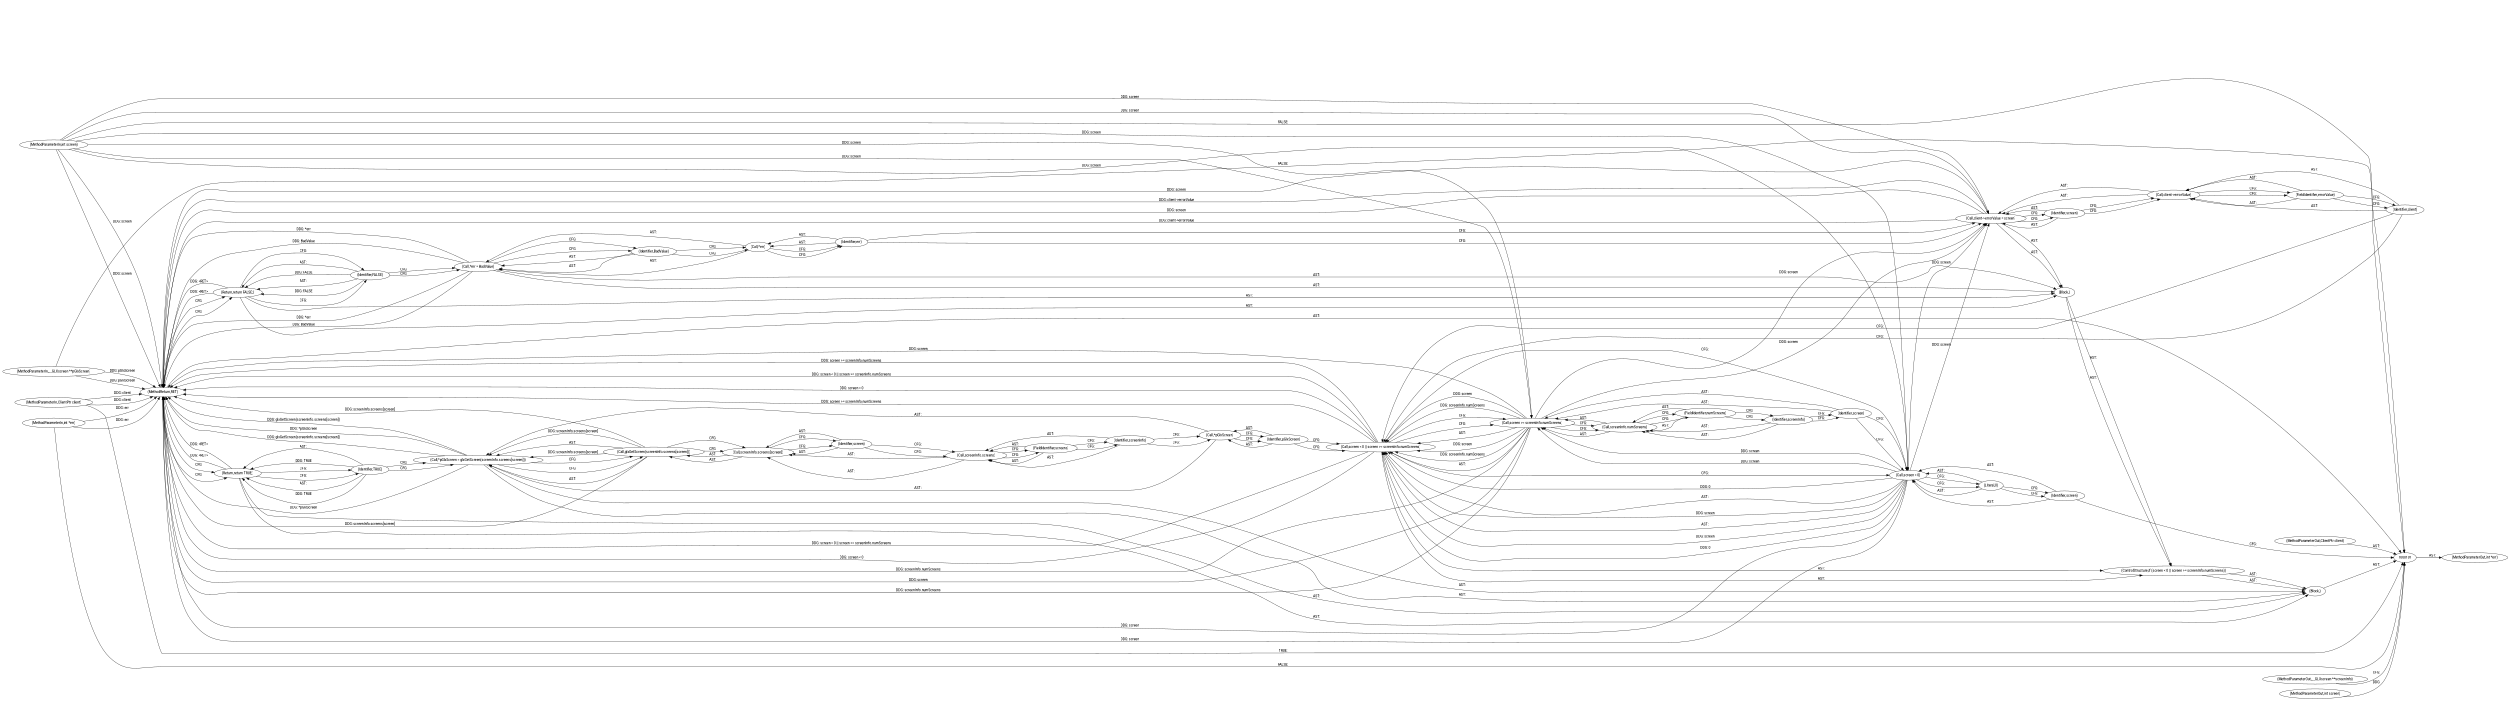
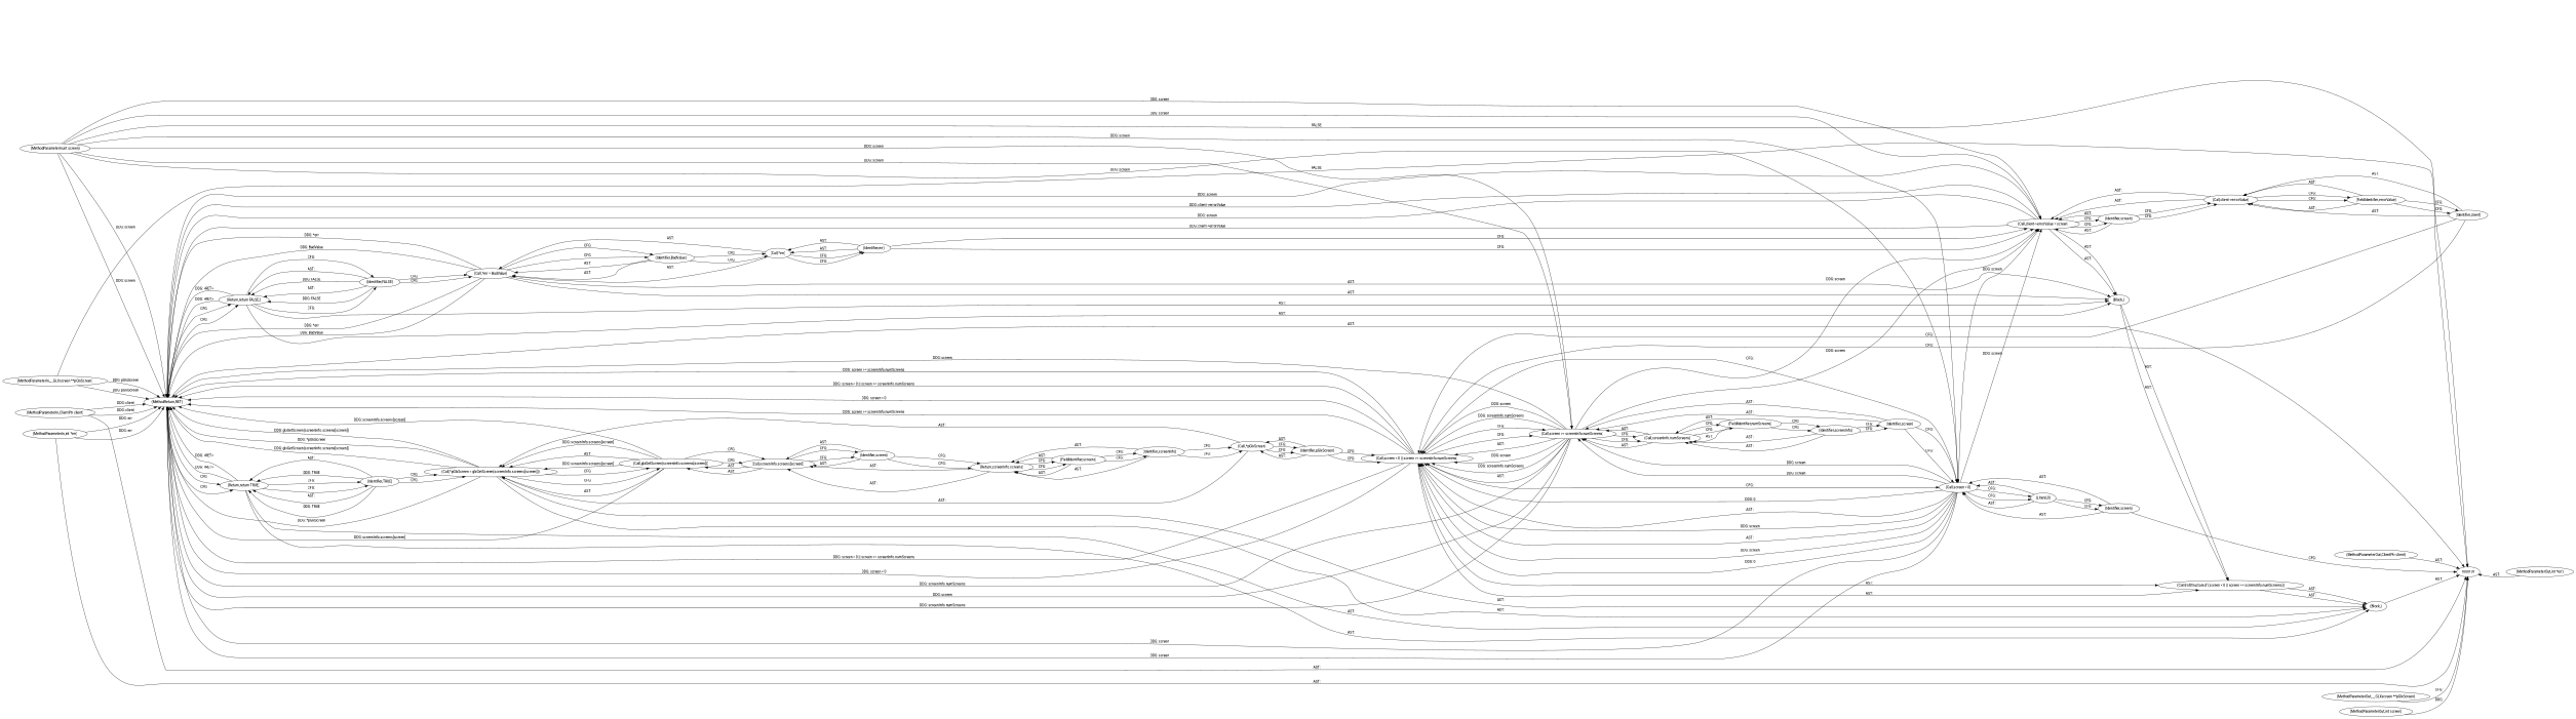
  digraph {
    fontname="Roboto Condensed"
    rankdir=LR
    node [fontname="Roboto Condensed"]
    edge [fontname="Roboto Condensed"]
    n1 [label="(MethodReturn,RET)"]
    n2 [label="(Return,return TRUE;)"]
    n3 [label="(Return,return FALSE;)"]
    1000101
    n5 [label="(Block,)"]
    n6 [label="(Identifier,TRUE)"]
    n7 [label="(Block,)"]
    n8 [label="(Identifier,FALSE)"]
    n9 [label="(MethodParameterIn,ClientPtr client)"]
    n10 [label="(MethodParameterOut,ClientPtr client)"]
    n11 [label="(MethodParameterIn,int screen)"]
    n12 [label="(Call,screen >= screenInfo.numScreens)"]
    n13 [label="(Call,screen < 0)"]
    n14 [label="(Call,client->errorValue = screen)"]
    n15 [label="(Call,screen < 0 || screen >= screenInfo.numScreens)"]
    n16 [label="(Call,screenInfo.numScreens)"]
    n17 [label="(Literal,0)"]
    n18 [label="(Identifier,screen)"]
    n19 [label="(MethodParameterOut,int screen)"]
    n20 [label="(MethodParameterIn,__GLXscreen **pGlxScreen)"]
-   n21 [label="(MethodParameterOut,__GLXscreen **screenInfo)"]
+   n21 [label="(MethodParameterOut,__GLXscreen **pGlxScreen)"]
    n22 [label="(MethodParameterIn,int *err)"]
    n23 [label="(MethodParameterOut,int *err)"]
    n24 [label="(Call,glxGetScreen(screenInfo.screens[screen]))"]
    n25 [label="(Call,screenInfo.screens[screen])"]
    n26 [label="(Call,*pGlxScreen = glxGetScreen(screenInfo.screens[screen]))"]
    n27 [label="(Identifier,screen)"]
-   n28 [label="(Call,screenInfo.screens)"]
+   n28 [label="(Return,screenInfo.screens)"]
    n29 [label="(FieldIdentifier,screens)"]
    n30 [label="(Identifier,screenInfo)"]
    n31 [label="(Call,*pGlxScreen)"]
    n32 [label="(Identifier,pGlxScreen)"]
    n33 [label="(ControlStructure,if (screen < 0 || screen >= screenInfo.numScreens))"]
    n34 [label="(Identifier,screen)"]
    n35 [label="(FieldIdentifier,numScreens)"]
    n36 [label="(Identifier,screen)"]
    n37 [label="(Identifier,screenInfo)"]
    n38 [label="(FieldIdentifier,errorValue)"]
    n39 [label="(Call,client->errorValue)"]
    n40 [label="(Identifier,client)"]
    n41 [label="(Call,*err = BadValue)"]
    n42 [label="(Identifier,BadValue)"]
    n43 [label="(Call,*err)"]
    n44 [label="(Identifier,err)"]
    n1 -> n2 [label="CFG: "]
    n1 -> n2 [label="CFG: "]
    n1 -> n3 [label="CFG: "]
    n1 -> n3 [label="CFG: "]
    n1 -> 1000101 [label="AST: "]
    n2 -> n1 [label="DDG: <RET>"]
    n2 -> n1 [label="DDG: <RET>"]
    n2 -> n5 [label="AST: "]
    n2 -> n5 [label="AST: "]
    n2 -> n6 [label="CFG: "]
    n2 -> n6 [label="CFG: "]
    n3 -> n1 [label="DDG: <RET>"]
    n3 -> n1 [label="DDG: <RET>"]
    n3 -> n7 [label="AST: "]
    n3 -> n7 [label="AST: "]
    n3 -> n8 [label="CFG: "]
    n3 -> n8 [label="CFG: "]
    n5 -> 1000101 [label="AST: "]
    n6 -> n2 [label="AST: "]
    n6 -> n2 [label="DDG: TRUE"]
    n6 -> n2 [label="AST: "]
    n6 -> n2 [label="DDG: TRUE"]
    n6 -> n26 [label="CFG: "]
    n6 -> n26 [label="CFG: "]
    n7 -> n33 [label="AST: "]
    n7 -> n33 [label="AST: "]
    n8 -> n3 [label="AST: "]
    n8 -> n3 [label="DDG: FALSE"]
    n8 -> n3 [label="AST: "]
    n8 -> n3 [label="DDG: FALSE"]
    n8 -> n41 [label="CFG: "]
    n8 -> n41 [label="CFG: "]
    n9 -> n1 [label="DDG: client"]
    n9 -> n1 [label="DDG: client"]
-   n9 -> 1000101 [label="TRUE: "]
+   n9 -> 1000101 [label="AST: "]
    n10 -> 1000101 [label="AST: "]
    n11 -> n1 [label="DDG: screen"]
    n11 -> n1 [label="DDG: screen"]
    n11 -> 1000101 [label="FALSE: "]
    n11 -> n12 [label="DDG: screen"]
    n11 -> n12 [label="DDG: screen"]
    n11 -> n13 [label="DDG: screen"]
    n11 -> n13 [label="DDG: screen"]
    n11 -> n14 [label="DDG: screen"]
    n11 -> n14 [label="DDG: screen"]
    n12 -> n1 [label="DDG: screenInfo.numScreens"]
    n12 -> n1 [label="DDG: screen"]
    n12 -> n1 [label="DDG: screenInfo.numScreens"]
    n12 -> n1 [label="DDG: screen"]
    n12 -> n14 [label="DDG: screen"]
    n12 -> n14 [label="DDG: screen"]
    n12 -> n15 [label="AST: "]
    n12 -> n15 [label="DDG: screen"]
    n12 -> n15 [label="DDG: screenInfo.numScreens"]
    n12 -> n15 [label="AST: "]
    n12 -> n15 [label="DDG: screen"]
    n12 -> n15 [label="DDG: screenInfo.numScreens"]
    n12 -> n16 [label="CFG: "]
    n12 -> n16 [label="CFG: "]
    n13 -> n1 [label="DDG: screen"]
    n13 -> n1 [label="DDG: screen"]
    n13 -> n12 [label="DDG: screen"]
    n13 -> n12 [label="DDG: screen"]
    n13 -> n14 [label="DDG: screen"]
    n13 -> n14 [label="DDG: screen"]
    n13 -> n15 [label="AST: "]
    n13 -> n15 [label="DDG: screen"]
    n13 -> n15 [label="DDG: 0"]
    n13 -> n15 [label="AST: "]
    n13 -> n15 [label="DDG: screen"]
    n13 -> n15 [label="DDG: 0"]
    n13 -> n17 [label="CFG: "]
    n13 -> n17 [label="CFG: "]
    n14 -> n1 [label="DDG: screen"]
    n14 -> n1 [label="DDG: client->errorValue"]
    n14 -> n1 [label="DDG: screen"]
    n14 -> n1 [label="DDG: client->errorValue"]
    n14 -> n7 [label="AST: "]
    n14 -> n7 [label="AST: "]
    n14 -> n18 [label="CFG: "]
    n14 -> n18 [label="CFG: "]
    n15 -> n1 [label="DDG: screen < 0 || screen >= screenInfo.numScreens"]
    n15 -> n1 [label="DDG: screen < 0"]
    n15 -> n1 [label="DDG: screen >= screenInfo.numScreens"]
    n15 -> n1 [label="DDG: screen < 0 || screen >= screenInfo.numScreens"]
    n15 -> n1 [label="DDG: screen < 0"]
    n15 -> n1 [label="DDG: screen >= screenInfo.numScreens"]
    n15 -> n12 [label="CFG: "]
    n15 -> n12 [label="CFG: "]
    n15 -> n13 [label="CFG: "]
    n15 -> n13 [label="CFG: "]
    n15 -> n33 [label="AST: "]
    n15 -> n33 [label="AST: "]
    n16 -> n12 [label="AST: "]
    n16 -> n12 [label="AST: "]
    n16 -> n35 [label="CFG: "]
    n16 -> n35 [label="CFG: "]
    n17 -> n13 [label="AST: "]
    n17 -> n13 [label="AST: "]
    n17 -> n34 [label="CFG: "]
    n17 -> n34 [label="CFG: "]
    n18 -> n14 [label="AST: "]
    n18 -> n14 [label="AST: "]
    n18 -> n39 [label="CFG: "]
    n18 -> n39 [label="CFG: "]
    n19 -> 1000101 [label="DDG: "]
    n20 -> n1 [label="DDG: pGlxScreen"]
    n20 -> n1 [label="DDG: pGlxScreen"]
    n20 -> 1000101 [label="FALSE: "]
    n21 -> 1000101 [label="CFG: "]
    n22 -> n1 [label="DDG: err"]
    n22 -> n1 [label="DDG: err"]
-   n22 -> 1000101 [label="FALSE: "]
-   1000101 -> n23 [label="AST: "]
+   n22 -> 1000101 [label="AST: "]
+   n23 -> 1000101 [label="AST: "]
    n24 -> n1 [label="DDG: screenInfo.screens[screen]"]
    n24 -> n1 [label="DDG: screenInfo.screens[screen]"]
    n24 -> n25 [label="CFG: "]
    n24 -> n25 [label="CFG: "]
    n24 -> n26 [label="AST: "]
    n24 -> n26 [label="DDG: screenInfo.screens[screen]"]
    n24 -> n26 [label="AST: "]
    n24 -> n26 [label="DDG: screenInfo.screens[screen]"]
    n25 -> n24 [label="AST: "]
    n25 -> n24 [label="AST: "]
    n25 -> n27 [label="CFG: "]
    n25 -> n27 [label="CFG: "]
    n26 -> n1 [label="DDG: *pGlxScreen"]
    n26 -> n1 [label="DDG: glxGetScreen(screenInfo.screens[screen])"]
    n26 -> n1 [label="DDG: *pGlxScreen"]
    n26 -> n1 [label="DDG: glxGetScreen(screenInfo.screens[screen])"]
    n26 -> n5 [label="AST: "]
    n26 -> n5 [label="AST: "]
    n26 -> n24 [label="CFG: "]
    n26 -> n24 [label="CFG: "]
    n27 -> n25 [label="AST: "]
    n27 -> n25 [label="AST: "]
    n27 -> n28 [label="CFG: "]
    n27 -> n28 [label="CFG: "]
    n28 -> n25 [label="AST: "]
    n28 -> n25 [label="AST: "]
    n28 -> n29 [label="CFG: "]
    n28 -> n29 [label="CFG: "]
    n29 -> n28 [label="AST: "]
    n29 -> n28 [label="AST: "]
    n29 -> n30 [label="CFG: "]
    n29 -> n30 [label="CFG: "]
    n30 -> n28 [label="AST: "]
    n30 -> n28 [label="AST: "]
    n30 -> n31 [label="CFG: "]
    n30 -> n31 [label="CFG: "]
    n31 -> n26 [label="AST: "]
    n31 -> n26 [label="AST: "]
    n31 -> n32 [label="CFG: "]
    n31 -> n32 [label="CFG: "]
    n32 -> n15 [label="CFG: "]
    n32 -> n15 [label="CFG: "]
    n32 -> n31 [label="AST: "]
    n32 -> n31 [label="AST: "]
    n33 -> n5 [label="AST: "]
    n33 -> n5 [label="AST: "]
    n34 -> 1000101 [label="CFG: "]
    n34 -> n13 [label="AST: "]
    n34 -> n13 [label="AST: "]
    n35 -> n16 [label="AST: "]
    n35 -> n16 [label="AST: "]
    n35 -> n37 [label="CFG: "]
    n35 -> n37 [label="CFG: "]
    n36 -> n12 [label="AST: "]
    n36 -> n12 [label="AST: "]
    n36 -> n13 [label="CFG: "]
    n36 -> n13 [label="CFG: "]
    n37 -> n16 [label="AST: "]
    n37 -> n16 [label="AST: "]
    n37 -> n36 [label="CFG: "]
    n37 -> n36 [label="CFG: "]
    n38 -> n39 [label="AST: "]
    n38 -> n39 [label="AST: "]
    n38 -> n40 [label="CFG: "]
    n38 -> n40 [label="CFG: "]
    n39 -> n14 [label="AST: "]
    n39 -> n14 [label="AST: "]
    n39 -> n38 [label="CFG: "]
    n39 -> n38 [label="CFG: "]
    n40 -> n15 [label="CFG: "]
    n40 -> n15 [label="CFG: "]
    n40 -> n39 [label="AST: "]
    n40 -> n39 [label="AST: "]
    n41 -> n1 [label="DDG: *err"]
    n41 -> n1 [label="DDG: BadValue"]
    n41 -> n1 [label="DDG: *err"]
    n41 -> n1 [label="DDG: BadValue"]
    n41 -> n7 [label="AST: "]
    n41 -> n7 [label="AST: "]
    n41 -> n42 [label="CFG: "]
    n41 -> n42 [label="CFG: "]
    n42 -> n41 [label="AST: "]
    n42 -> n41 [label="AST: "]
    n42 -> n43 [label="CFG: "]
    n42 -> n43 [label="CFG: "]
    n43 -> n41 [label="AST: "]
    n43 -> n41 [label="AST: "]
    n43 -> n44 [label="CFG: "]
    n43 -> n44 [label="CFG: "]
    n44 -> n14 [label="CFG: "]
    n44 -> n14 [label="CFG: "]
    n44 -> n43 [label="AST: "]
    n44 -> n43 [label="AST: "]
  }
